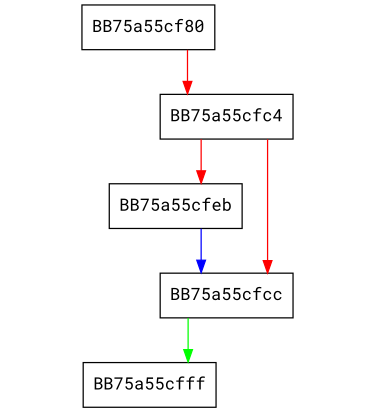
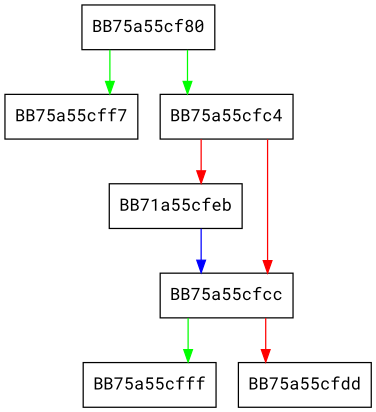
  digraph {
    fontname="Roboto Mono"
    splines=ortho
    node [fontname="Roboto Mono" shape=box]
    edge [color=red fontname="Roboto Mono"]
    BB75a55cf80
+   BB75a55cff7
    BB75a55cfc4
-   BB75a55cfeb
+   BB75a55cfeb [label=BB71a55cfeb]
    BB75a55cfcc
    BB75a55cfff
-   BB75a55cf80 -> BB75a55cfc4
+   BB75a55cfdd
+   BB75a55cf80 -> BB75a55cff7 [color=green]
+   BB75a55cf80 -> BB75a55cfc4 [color=green]
    BB75a55cfc4 -> BB75a55cfeb
    BB75a55cfc4 -> BB75a55cfcc
    BB75a55cfeb -> BB75a55cfcc [color=blue]
    BB75a55cfcc -> BB75a55cfff [color=green]
+   BB75a55cfcc -> BB75a55cfdd
  }
